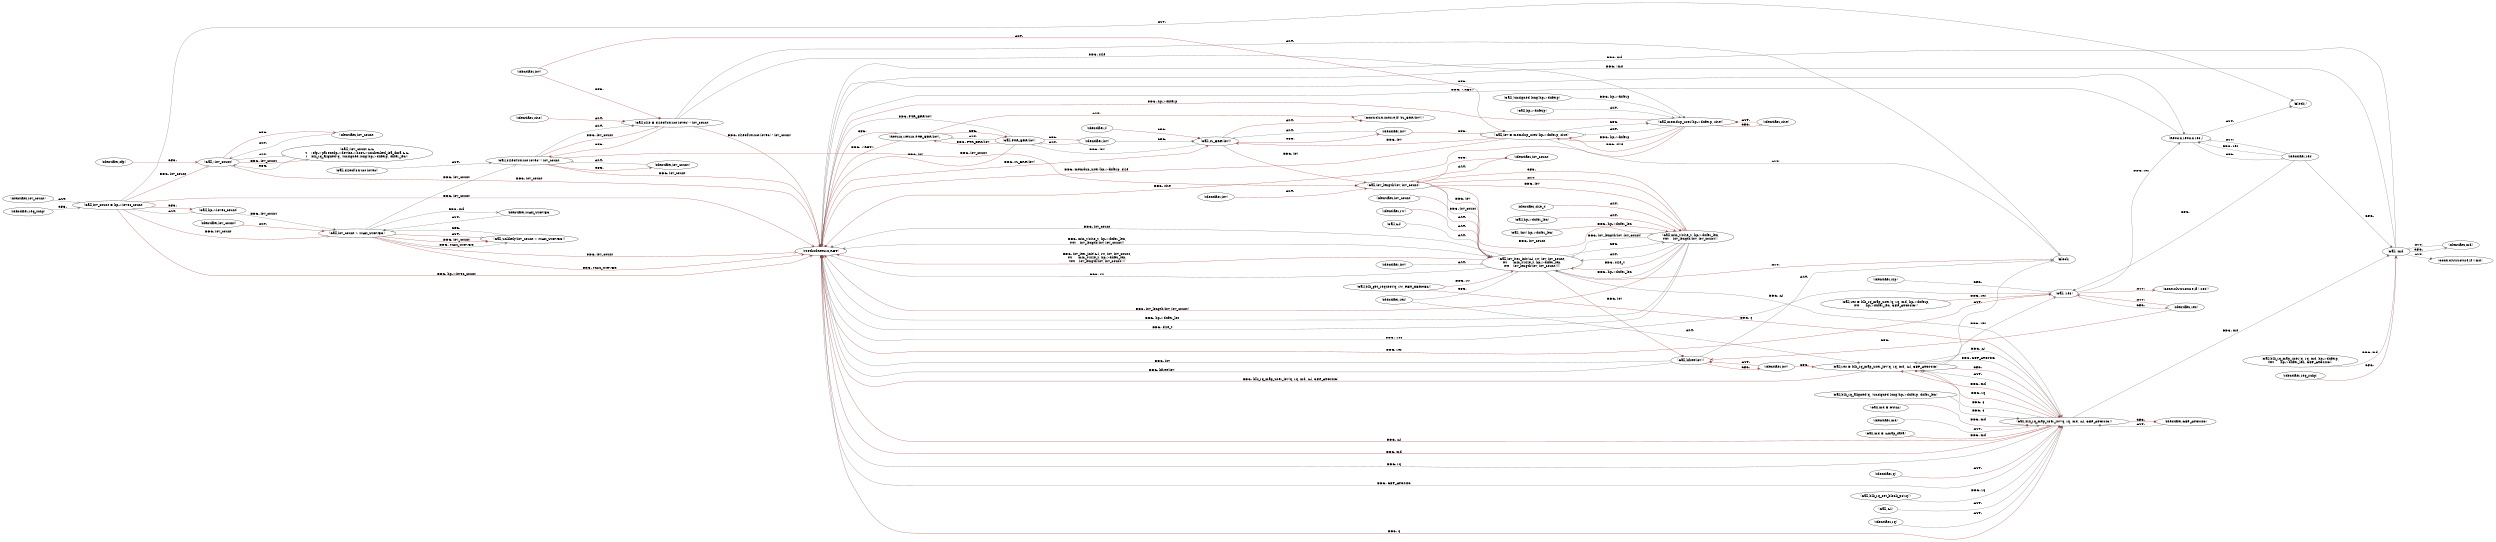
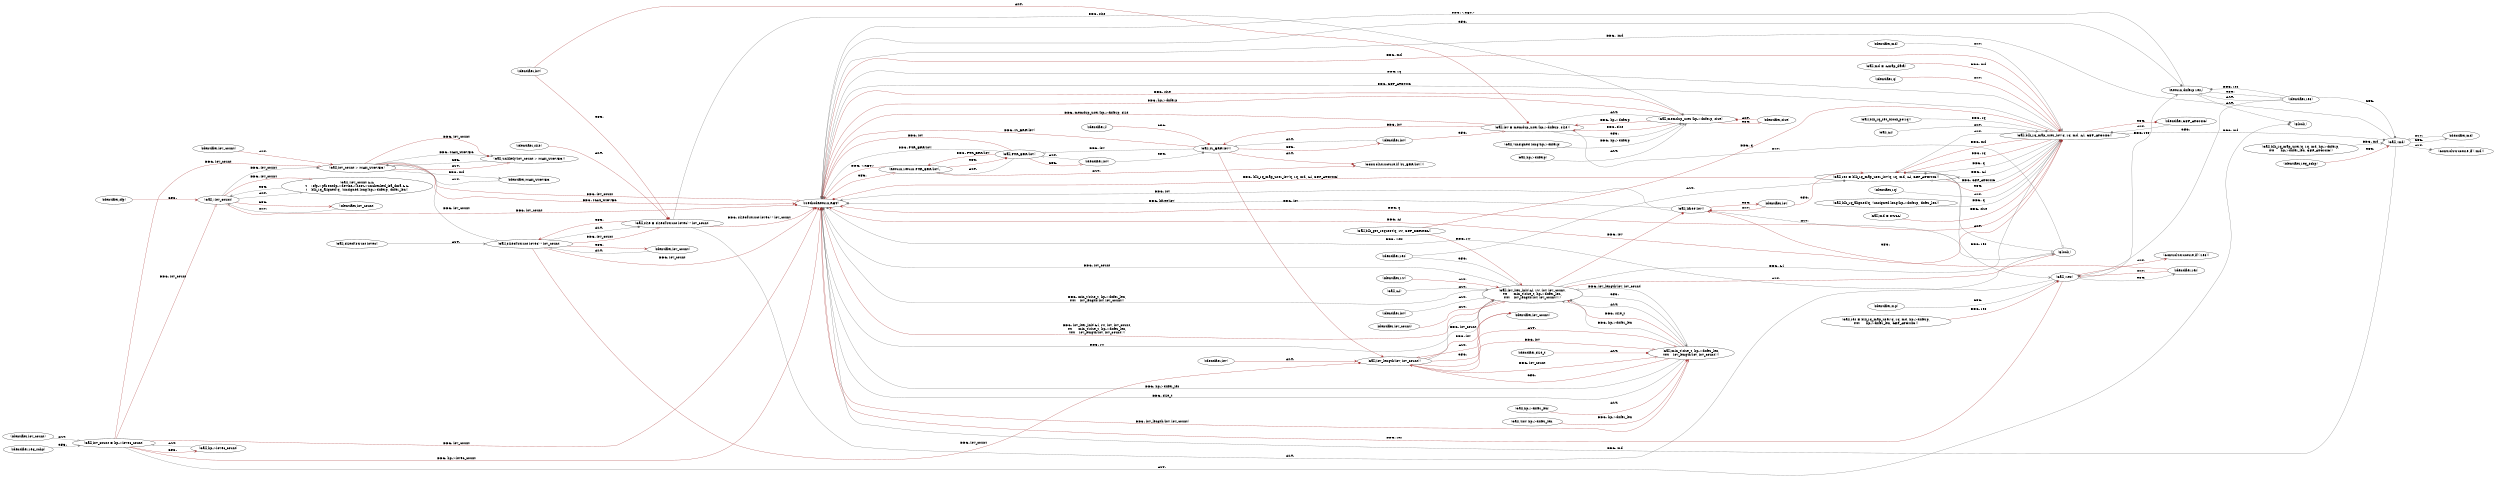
  digraph {
    rankdir=LR
    edge [arrowhead=vee color=brown]
    n1 [label="(Call,sizeof(struct iovec) * iov_count)"]
    n2 [label="(Call,size = sizeof(struct iovec) * iov_count)"]
    n3 [label="(Call,iov_length(iov, iov_count))"]
    n4 [label="(Identifier,iov_count)"]
    n5 [label="(MethodReturn,RET)"]
    n6 [label="(Call,memdup_user(hp->dxferp, size))"]
    n7 [label="(Block,)"]
    n8 [label="(Call,iov_iter_init(&i, rw, iov, iov_count,\n\t\t\t      min_t(size_t, hp->dxfer_len,\n\t\t\t\t    iov_length(iov, iov_count))))"]
    n9 [label="(Call,min_t(size_t, hp->dxfer_len,\n\t\t\t\t    iov_length(iov, iov_count)))"]
    n10 [label="(Identifier,iov_count)"]
    n11 [label="(Return,return PTR_ERR(iov);)"]
-   n12 [label="(Return,return res;)"]
+   n12 [label="(Return,dxferp res;)"]
    n13 [label="(Call,iov_count > MAX_UIOVEC)"]
    n14 [label="(Identifier,MAX_UIOVEC)"]
    n15 [label="(Call,unlikely(iov_count > MAX_UIOVEC))"]
    n16 [label="(Call,!iov_count)"]
    n17 [label="(Identifier,iov_count)"]
    n18 [label="(Call,!iov_count &&\n\t    !sfp->parentdp->device->host->unchecked_isa_dma &&\n\t    blk_rq_aligned(q, (unsigned long)hp->dxferp, dxfer_len))"]
    n19 [label="(Call,iov_count = hp->iovec_count)"]
    n20 [label="(Call,hp->iovec_count)"]
    n21 [label="(Block,)"]
    n22 [label="(Call,iov = memdup_user(hp->dxferp, size))"]
    n23 [label="(Identifier,size)"]
    n24 [label="(Call,IS_ERR(iov))"]
    n25 [label="(Call,PTR_ERR(iov))"]
    n26 [label="(ControlStructure,if (IS_ERR(iov)))"]
    n27 [label="(Identifier,iov)"]
    n28 [label="(Identifier,iov)"]
    n29 [label="(Call,blk_rq_map_user_iov(q, rq, md, &i, GFP_ATOMIC))"]
    n30 [label="(Call,kfree(iov))"]
    n31 [label="(Call,res = blk_rq_map_user_iov(q, rq, md, &i, GFP_ATOMIC))"]
    n32 [label="(Call,!md)"]
    n33 [label="(Identifier,GFP_ATOMIC)"]
    n34 [label="(Identifier,iov)"]
    n35 [label="(Call,!res)"]
    n36 [label="(Identifier,md)"]
    n37 [label="(ControlStructure,if (!md))"]
    n38 [label="(Identifier,res)"]
    n39 [label="(ControlStructure,if (!res))"]
    n40 [label="(Identifier,res)"]
    n41 [label="(Identifier,iov)"]
    n42 [label="(Identifier,sfp)"]
    n43 [label="(Identifier,i)"]
    n44 [label="(Call,(unsigned long)hp->dxferp)"]
    n45 [label="(Call,md = &map_data)"]
    n46 [label="(Identifier,size_t)"]
    n47 [label="(Identifier,iov_count)"]
    n48 [label="(Identifier,rw)"]
    n49 [label="(Identifier,q)"]
    n50 [label="(Identifier,res)"]
    n51 [label="(Call,&i)"]
    n52 [label="(Call,blk_rq_set_block_pc(rq))"]
    n53 [label="(Call,&i)"]
    n54 [label="(Identifier,srp)"]
    n55 [label="(Identifier,iov_count)"]
    n56 [label="(Identifier,iov)"]
    n57 [label="(Identifier,iov_count)"]
    n58 [label="(Identifier,rq)"]
    n59 [label="(Identifier,iov)"]
    n60 [label="(Call,blk_rq_map_user(q, rq, md, hp->dxferp,\n\t\t\t\t      hp->dxfer_len, GFP_ATOMIC))"]
-   n61 [label="(Call,blk_get_request(q, rw, RET_KERNEL))"]
+   n61 [label="(Call,blk_get_request(q, rw, GFP_KERNEL))"]
    n62 [label="(Call,blk_rq_aligned(q, (unsigned long)hp->dxferp, dxfer_len))"]
    n63 [label="(Call,hp->dxfer_len)"]
    n64 [label="(Call,res = blk_rq_map_user(q, rq, md, hp->dxferp,\n\t\t\t\t      hp->dxfer_len, GFP_ATOMIC))"]
    n65 [label="(Identifier,req_schp)"]
    n66 [label="(Call,sizeof(struct iovec))"]
    n67 [label="(Call,hp->dxferp)"]
    n68 [label="(Identifier,req_schp)"]
    n69 [label="(Call,(int) hp->dxfer_len)"]
    n70 [label="(Identifier,size)"]
    n71 [label="(Call,md = NULL)"]
    n72 [label="(Identifier,md)"]
    n1 -> n2 [arrowhead=dot color=gray40 label="AST: "]
    n1 -> n2 [arrowhead=onormal label="DDG: iov_count"]
    n1 -> n3 [arrowhead=dot label="DDG: iov_count"]
    n1 -> n4 [label="CFG: "]
    n1 -> n5 [arrowhead=dot label="DDG: iov_count"]
    n2 -> n1 [label="CFG: "]
    n2 -> n5 [label="DDG: sizeof(struct iovec) * iov_count"]
    n2 -> n6 [arrowhead=dot color=gray40 label="DDG: size"]
    n2 -> n7 [arrowhead=onormal color=gray40 label="AST: "]
    n3 -> n8 [label="DDG: iov"]
    n3 -> n8 [color=gray40 label="DDG: iov_count"]
    n3 -> n9 [arrowhead=onormal label="AST: "]
    n3 -> n9 [arrowhead=onormal label="DDG: iov"]
    n3 -> n9 [arrowhead=onormal label="DDG: iov_count"]
    n3 -> n10 [arrowhead=dot label="CFG: "]
    n4 -> n1 [arrowhead=onormal color=gray40 label="AST: "]
    n5 -> n11 [arrowhead=onormal label="CFG: "]
    n5 -> n12 [arrowhead=dot color=gray40 label="CFG: "]
    n6 -> n5 [arrowhead=dot label="DDG: size"]
    n6 -> n5 [arrowhead=onormal label="DDG: hp->dxferp"]
    n6 -> n22 [arrowhead=onormal color=gray40 label="AST: "]
    n6 -> n22 [label="DDG: hp->dxferp"]
    n6 -> n22 [label="DDG: size"]
    n6 -> n23 [arrowhead=onormal label="CFG: "]
    n8 -> n5 [arrowhead=dot color=gray40 label="DDG: iov_count"]
    n8 -> n5 [color=gray40 label="DDG: min_t(size_t, hp->dxfer_len,\n\t\t\t\t    iov_length(iov, iov_count))"]
    n8 -> n5 [label="DDG: iov_iter_init(&i, rw, iov, iov_count,\n\t\t\t      min_t(size_t, hp->dxfer_len,\n\t\t\t\t    iov_length(iov, iov_count)))"]
    n8 -> n5 [arrowhead=onormal color=gray40 label="DDG: rw"]
    n8 -> n7 [arrowhead=onormal label="AST: "]
    n8 -> n9 [color=gray40 label="CFG: "]
    n8 -> n29 [color=gray40 label="DDG: &i"]
    n8 -> n30 [arrowhead=dot label="DDG: iov"]
    n9 -> n3 [label="CFG: "]
    n9 -> n5 [label="DDG: iov_length(iov, iov_count)"]
    n9 -> n5 [color=gray40 label="DDG: hp->dxfer_len"]
    n9 -> n5 [color=gray40 label="DDG: size_t"]
    n9 -> n8 [color=gray40 label="AST: "]
    n9 -> n8 [label="DDG: size_t"]
    n9 -> n8 [arrowhead=dot color=gray40 label="DDG: hp->dxfer_len"]
    n9 -> n8 [arrowhead=onormal color=gray40 label="DDG: iov_length(iov, iov_count)"]
    n10 -> n3 [arrowhead=onormal label="AST: "]
    n11 -> n5 [label="DDG: <RET>"]
    n11 -> n25 [arrowhead=dot label="CFG: "]
    n11 -> n26 [label="AST: "]
    n12 -> n5 [color=gray40 label="DDG: <RET>"]
    n12 -> n21 [arrowhead=dot color=gray40 label="AST: "]
    n12 -> n40 [arrowhead=onormal color=gray40 label="CFG: "]
    n13 -> n1 [arrowhead=onormal color=gray40 label="DDG: iov_count"]
    n13 -> n5 [arrowhead=onormal label="DDG: iov_count"]
    n13 -> n5 [label="DDG: MAX_UIOVEC"]
    n13 -> n14 [color=gray40 label="DDG: md"]
    n13 -> n15 [arrowhead=onormal label="AST: "]
    n13 -> n15 [arrowhead=dot label="DDG: iov_count"]
    n13 -> n15 [color=gray40 label="DDG: MAX_UIOVEC"]
    n14 -> n13 [arrowhead=dot color=gray40 label="AST: "]
    n15 -> n13 [arrowhead=onormal color=gray40 label="CFG: "]
    n16 -> n5 [arrowhead=dot label="DDG: iov_count"]
-   n20 -> n13 [arrowhead=dot color=gray40 label="DDG: iov_count"]
+   n16 -> n13 [arrowhead=dot color=gray40 label="DDG: iov_count"]
    n16 -> n17 [label="CFG: "]
    n16 -> n18 [arrowhead=onormal color=gray40 label="AST: "]
    n16 -> n18 [arrowhead=onormal label="DDG: iov_count"]
    n17 -> n16 [color=gray40 label="AST: "]
    n18 -> n16 [color=gray40 label="CFG: "]
    n19 -> n5 [label="DDG: iov_count"]
    n19 -> n5 [label="DDG: hp->iovec_count"]
    n19 -> n13 [arrowhead=onormal label="DDG: iov_count"]
    n19 -> n16 [arrowhead=onormal label="DDG: iov_count"]
    n19 -> n20 [label="CFG: "]
    n19 -> n21 [arrowhead=dot color=gray40 label="AST: "]
    n20 -> n19 [arrowhead=onormal color=gray40 label="AST: "]
    n22 -> n5 [arrowhead=onormal label="DDG: memdup_user(hp->dxferp, size)"]
    n22 -> n6 [arrowhead=dot color=gray40 label="CFG: "]
    n22 -> n7 [arrowhead=onormal color=gray40 label="AST: "]
    n22 -> n24 [label="DDG: iov"]
    n23 -> n6 [arrowhead=dot label="AST: "]
    n24 -> n3 [label="DDG: iov"]
-   n5 -> n24 [label="DDG: IS_ERR(iov)"]
+   n24 -> n5 [label="DDG: IS_ERR(iov)"]
    n24 -> n25 [arrowhead=onormal color=gray40 label="DDG: iov"]
    n24 -> n26 [arrowhead=dot label="AST: "]
    n24 -> n27 [label="CFG: "]
    n25 -> n5 [arrowhead=onormal label="DDG: iov"]
    n25 -> n5 [color=gray40 label="DDG: PTR_ERR(iov)"]
    n25 -> n11 [arrowhead=onormal color=gray40 label="AST: "]
    n25 -> n11 [label="DDG: PTR_ERR(iov)"]
    n25 -> n28 [arrowhead=onormal label="CFG: "]
    n27 -> n22 [arrowhead=onormal label="CFG: "]
    n27 -> n24 [arrowhead=onormal color=gray40 label="AST: "]
    n28 -> n24 [arrowhead=dot color=gray40 label="CFG: "]
    n28 -> n25 [arrowhead=onormal color=gray40 label="AST: "]
    n29 -> n5 [label="DDG: &i"]
    n29 -> n5 [arrowhead=onormal label="DDG: md"]
    n29 -> n5 [arrowhead=dot color=gray40 label="DDG: rq"]
    n29 -> n5 [color=gray40 label="DDG: GFP_ATOMIC"]
    n29 -> n5 [label="DDG: q"]
    n29 -> n31 [color=gray40 label="AST: "]
    n29 -> n31 [label="DDG: md"]
    n29 -> n31 [arrowhead=dot label="DDG: rq"]
    n29 -> n31 [arrowhead=dot color=gray40 label="DDG: q"]
    n29 -> n31 [color=gray40 label="DDG: &i"]
    n29 -> n31 [arrowhead=onormal color=gray40 label="DDG: GFP_ATOMIC"]
    n29 -> n32 [arrowhead=dot color=gray40 label="DDG: md"]
    n29 -> n33 [arrowhead=dot label="CFG: "]
    n30 -> n5 [color=gray40 label="DDG: iov"]
    n30 -> n5 [arrowhead=dot color=gray40 label="DDG: kfree(iov)"]
    n30 -> n7 [color=gray40 label="AST: "]
    n30 -> n34 [label="CFG: "]
    n31 -> n5 [arrowhead=dot label="DDG: blk_rq_map_user_iov(q, rq, md, &i, GFP_ATOMIC)"]
    n31 -> n7 [arrowhead=onormal color=gray40 label="AST: "]
    n31 -> n29 [arrowhead=dot label="CFG: "]
    n31 -> n35 [color=gray40 label="DDG: res"]
    n32 -> n5 [color=gray40 label="DDG: md"]
    n32 -> n5 [color=gray40 label="DDG: !md"]
    n32 -> n36 [color=gray40 label="CFG: "]
    n32 -> n37 [arrowhead=dot color=gray40 label="AST: "]
    n33 -> n29 [arrowhead=dot color=gray40 label="AST: "]
    n34 -> n30 [arrowhead=dot label="AST: "]
    n34 -> n31 [label="CFG: "]
    n35 -> n5 [arrowhead=dot color=gray40 label="DDG: !res"]
    n35 -> n5 [label="DDG: res"]
    n35 -> n12 [color=gray40 label="DDG: res"]
    n35 -> n38 [color=gray40 label="CFG: "]
    n35 -> n39 [label="AST: "]
    n36 -> n32 [arrowhead=onormal color=gray40 label="AST: "]
    n38 -> n30 [label="CFG: "]
    n38 -> n35 [label="AST: "]
    n40 -> n12 [arrowhead=onormal color=gray40 label="AST: "]
    n40 -> n12 [arrowhead=dot color=gray40 label="DDG: res"]
    n40 -> n32 [arrowhead=dot color=gray40 label="CFG: "]
    n40 -> n35 [arrowhead=dot color=gray40 label="CFG: "]
    n41 -> n8 [arrowhead=onormal color=gray40 label="AST: "]
    n42 -> n16 [label="CFG: "]
    n43 -> n24 [arrowhead=dot label="CFG: "]
    n44 -> n6 [color=gray40 label="DDG: hp->dxferp"]
    n45 -> n29 [arrowhead=onormal label="DDG: md"]
    n46 -> n9 [arrowhead=dot label="AST: "]
    n47 -> n8 [arrowhead=onormal label="AST: "]
    n48 -> n8 [label="AST: "]
    n49 -> n29 [arrowhead=dot label="AST: "]
    n50 -> n8 [arrowhead=onormal color=gray40 label="CFG: "]
    n50 -> n31 [arrowhead=dot color=gray40 label="AST: "]
    n51 -> n8 [color=gray40 label="AST: "]
    n52 -> n29 [arrowhead=dot color=gray40 label="DDG: rq"]
    n53 -> n29 [color=gray40 label="AST: "]
    n54 -> n35 [arrowhead=onormal color=gray40 label="CFG: "]
    n55 -> n19 [arrowhead=onormal color=gray40 label="AST: "]
    n56 -> n2 [arrowhead=dot label="CFG: "]
    n56 -> n22 [arrowhead=dot label="AST: "]
    n57 -> n13 [label="AST: "]
    n58 -> n29 [color=gray40 label="AST: "]
    n59 -> n3 [label="AST: "]
    n60 -> n32 [color=gray40 label="DDG: md"]
    n61 -> n8 [label="DDG: rw"]
    n61 -> n29 [arrowhead=onormal label="DDG: q"]
    n62 -> n29 [arrowhead=dot color=gray40 label="DDG: q"]
    n63 -> n9 [label="AST: "]
    n64 -> n35 [arrowhead=dot label="DDG: res"]
    n65 -> n19 [color=gray40 label="CFG: "]
    n66 -> n1 [color=gray40 label="AST: "]
    n67 -> n6 [color=gray40 label="AST: "]
    n68 -> n32 [label="CFG: "]
    n69 -> n9 [label="DDG: hp->dxfer_len"]
    n70 -> n2 [arrowhead=dot label="AST: "]
-   n71 -> n29 [arrowhead=dot label="DDG: md"]
+   n71 -> n29 [arrowhead=dot label="DDG: size"]
    n72 -> n29 [color=gray40 label="AST: "]
  }
